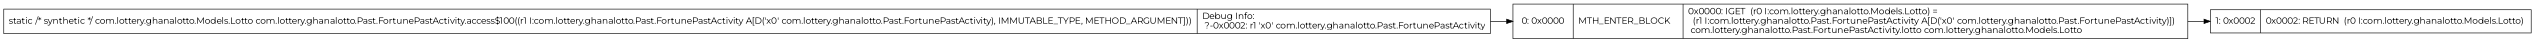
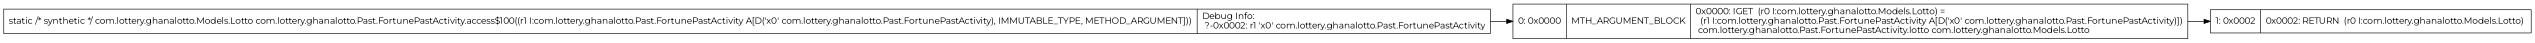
  digraph {
    rankdir=LR
    fontname=Montserrat
    node [shape=record fontname=Montserrat]
    edge [fontname=Montserrat]
-   n1 [label="{0\:\ 0x0000|MTH_ENTER_BLOCK\l|0x0000: IGET  (r0 I:com.lottery.ghanalotto.Models.Lotto) = \l  (r1 I:com.lottery.ghanalotto.Past.FortunePastActivity A[D('x0' com.lottery.ghanalotto.Past.FortunePastActivity)])\l com.lottery.ghanalotto.Past.FortunePastActivity.lotto com.lottery.ghanalotto.Models.Lotto \l}"]
+   n1 [label="{0\:\ 0x0000|MTH_ARGUMENT_BLOCK\l|0x0000: IGET  (r0 I:com.lottery.ghanalotto.Models.Lotto) = \l  (r1 I:com.lottery.ghanalotto.Past.FortunePastActivity A[D('x0' com.lottery.ghanalotto.Past.FortunePastActivity)])\l com.lottery.ghanalotto.Past.FortunePastActivity.lotto com.lottery.ghanalotto.Models.Lotto \l}"]
    n2 [label="{1\:\ 0x0002|0x0002: RETURN  (r0 I:com.lottery.ghanalotto.Models.Lotto) \l}"]
    n3 [label="{static \/* synthetic *\/ com.lottery.ghanalotto.Models.Lotto com.lottery.ghanalotto.Past.FortunePastActivity.access$100((r1 I:com.lottery.ghanalotto.Past.FortunePastActivity A[D('x0' com.lottery.ghanalotto.Past.FortunePastActivity), IMMUTABLE_TYPE, METHOD_ARGUMENT]))  | Debug Info:\l  ?\-0x0002: r1 'x0' com.lottery.ghanalotto.Past.FortunePastActivity\l}"]
    n1 -> n2
    n3 -> n1
  }
